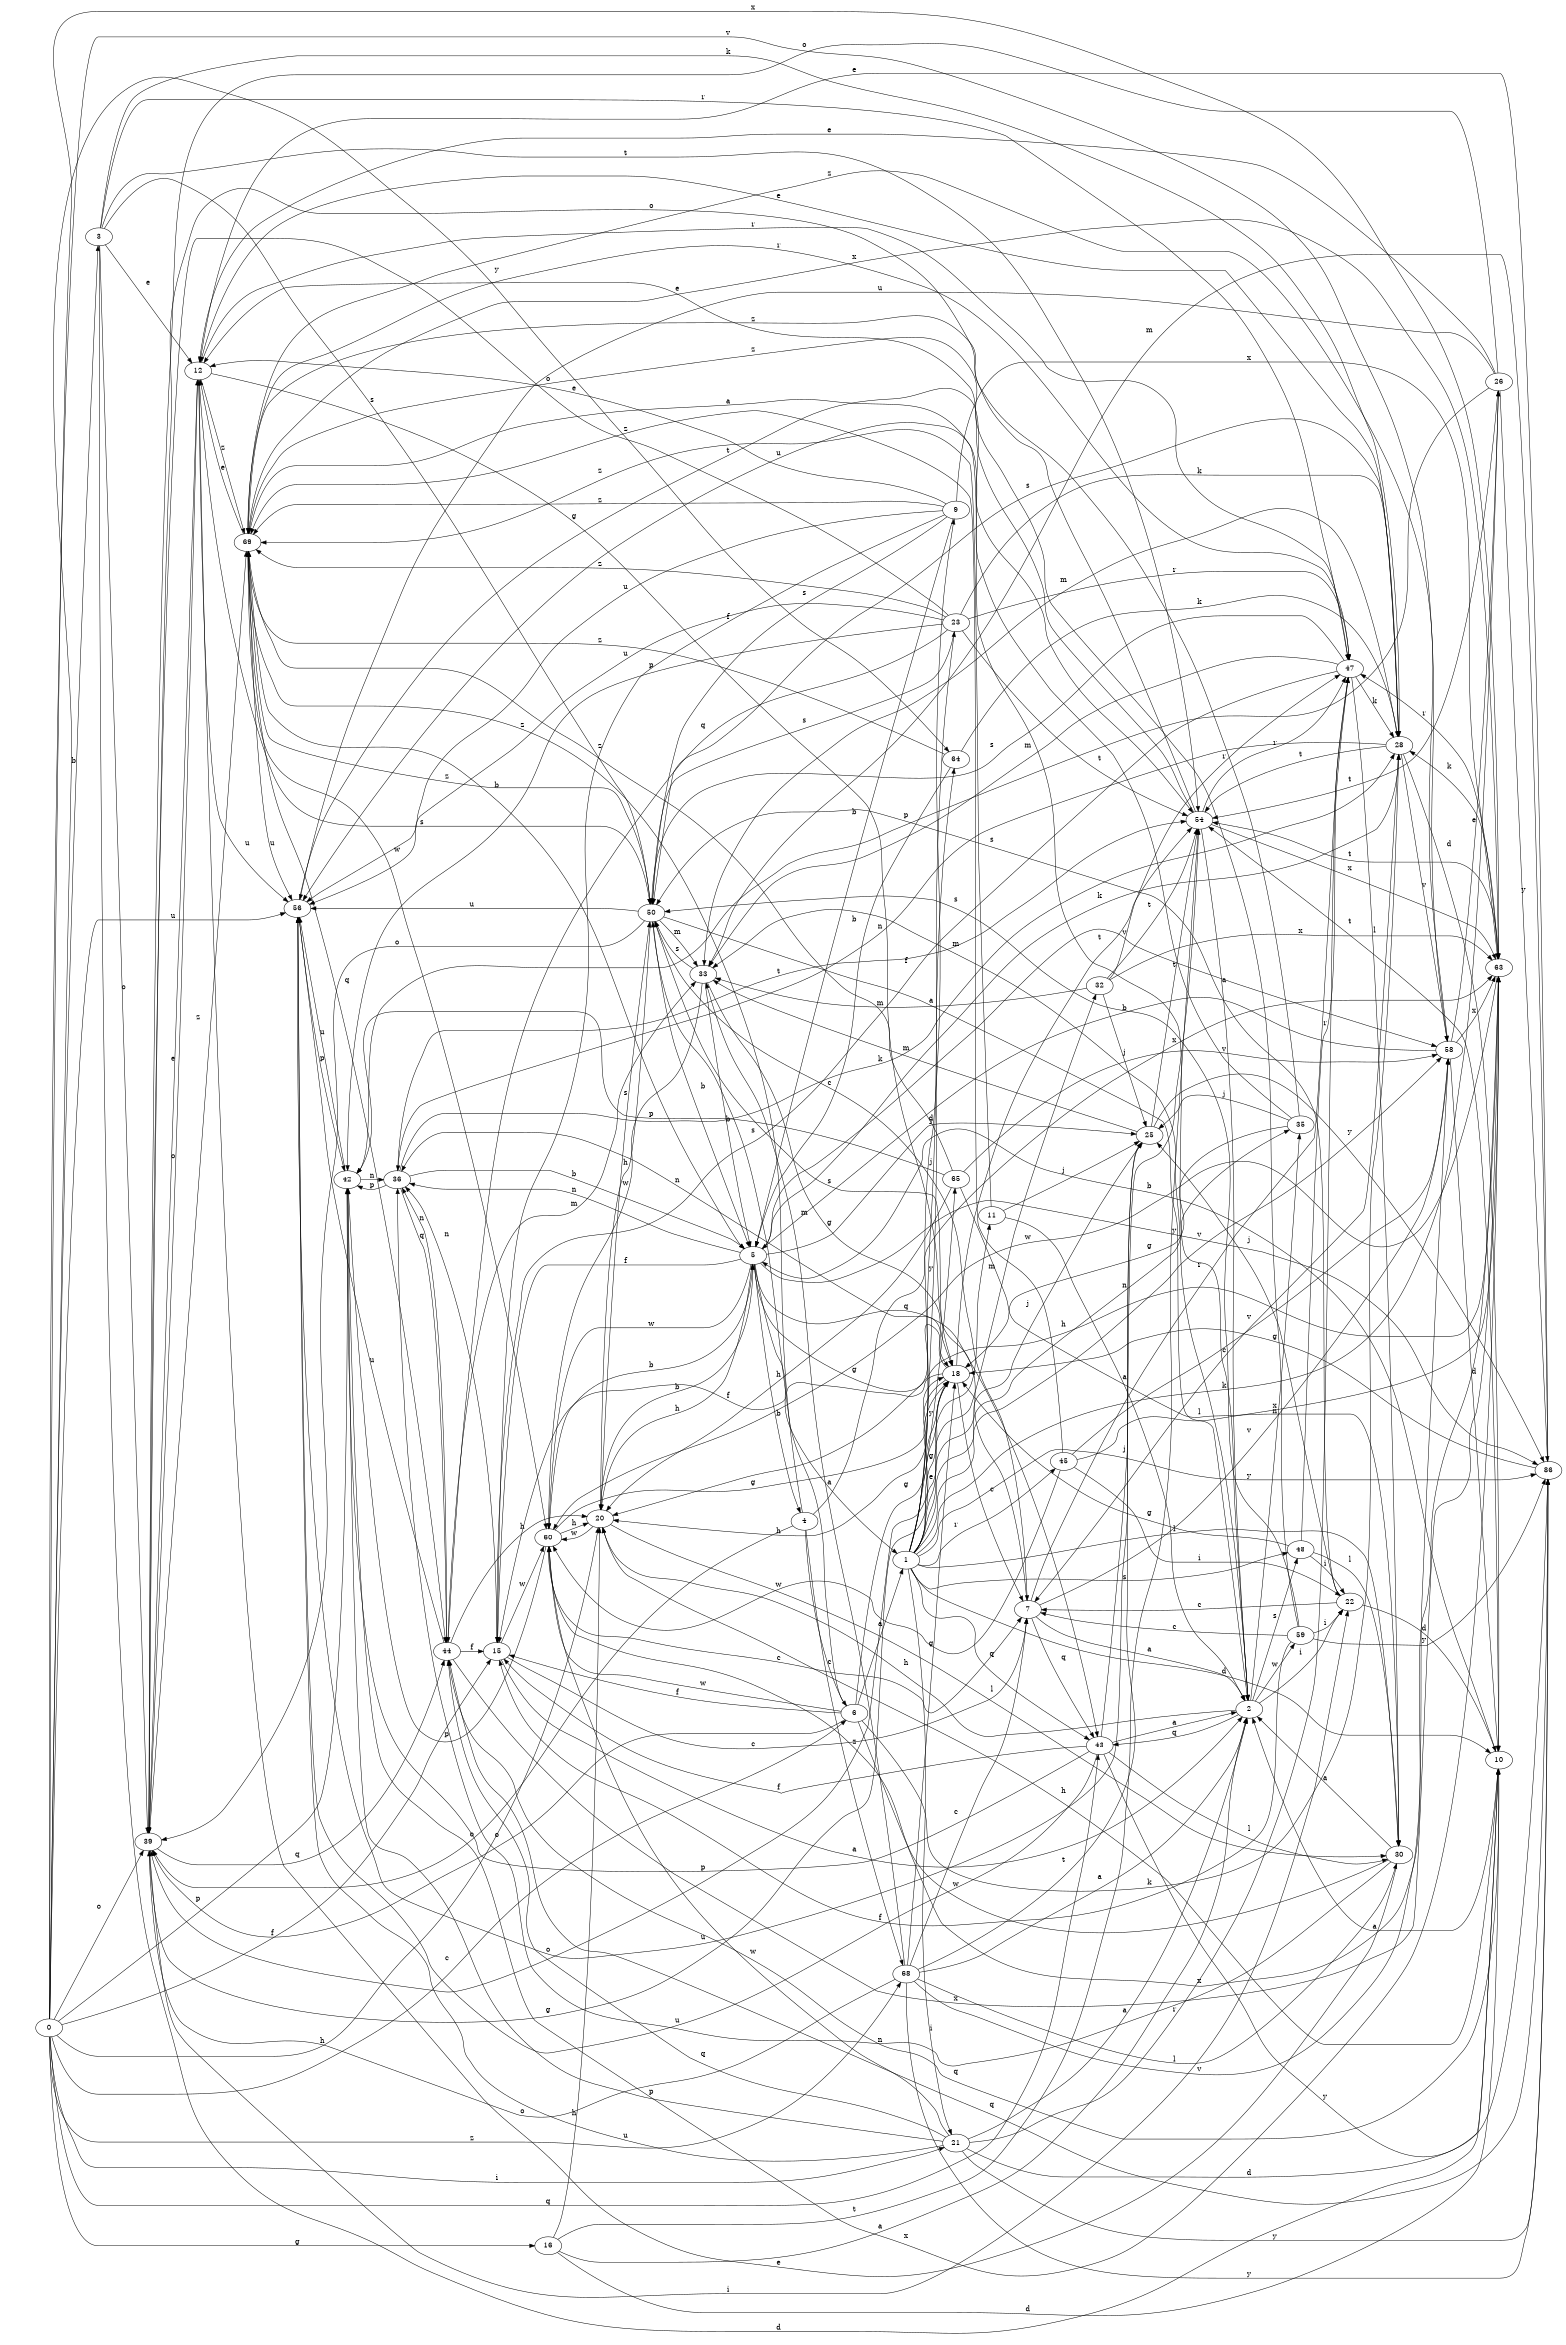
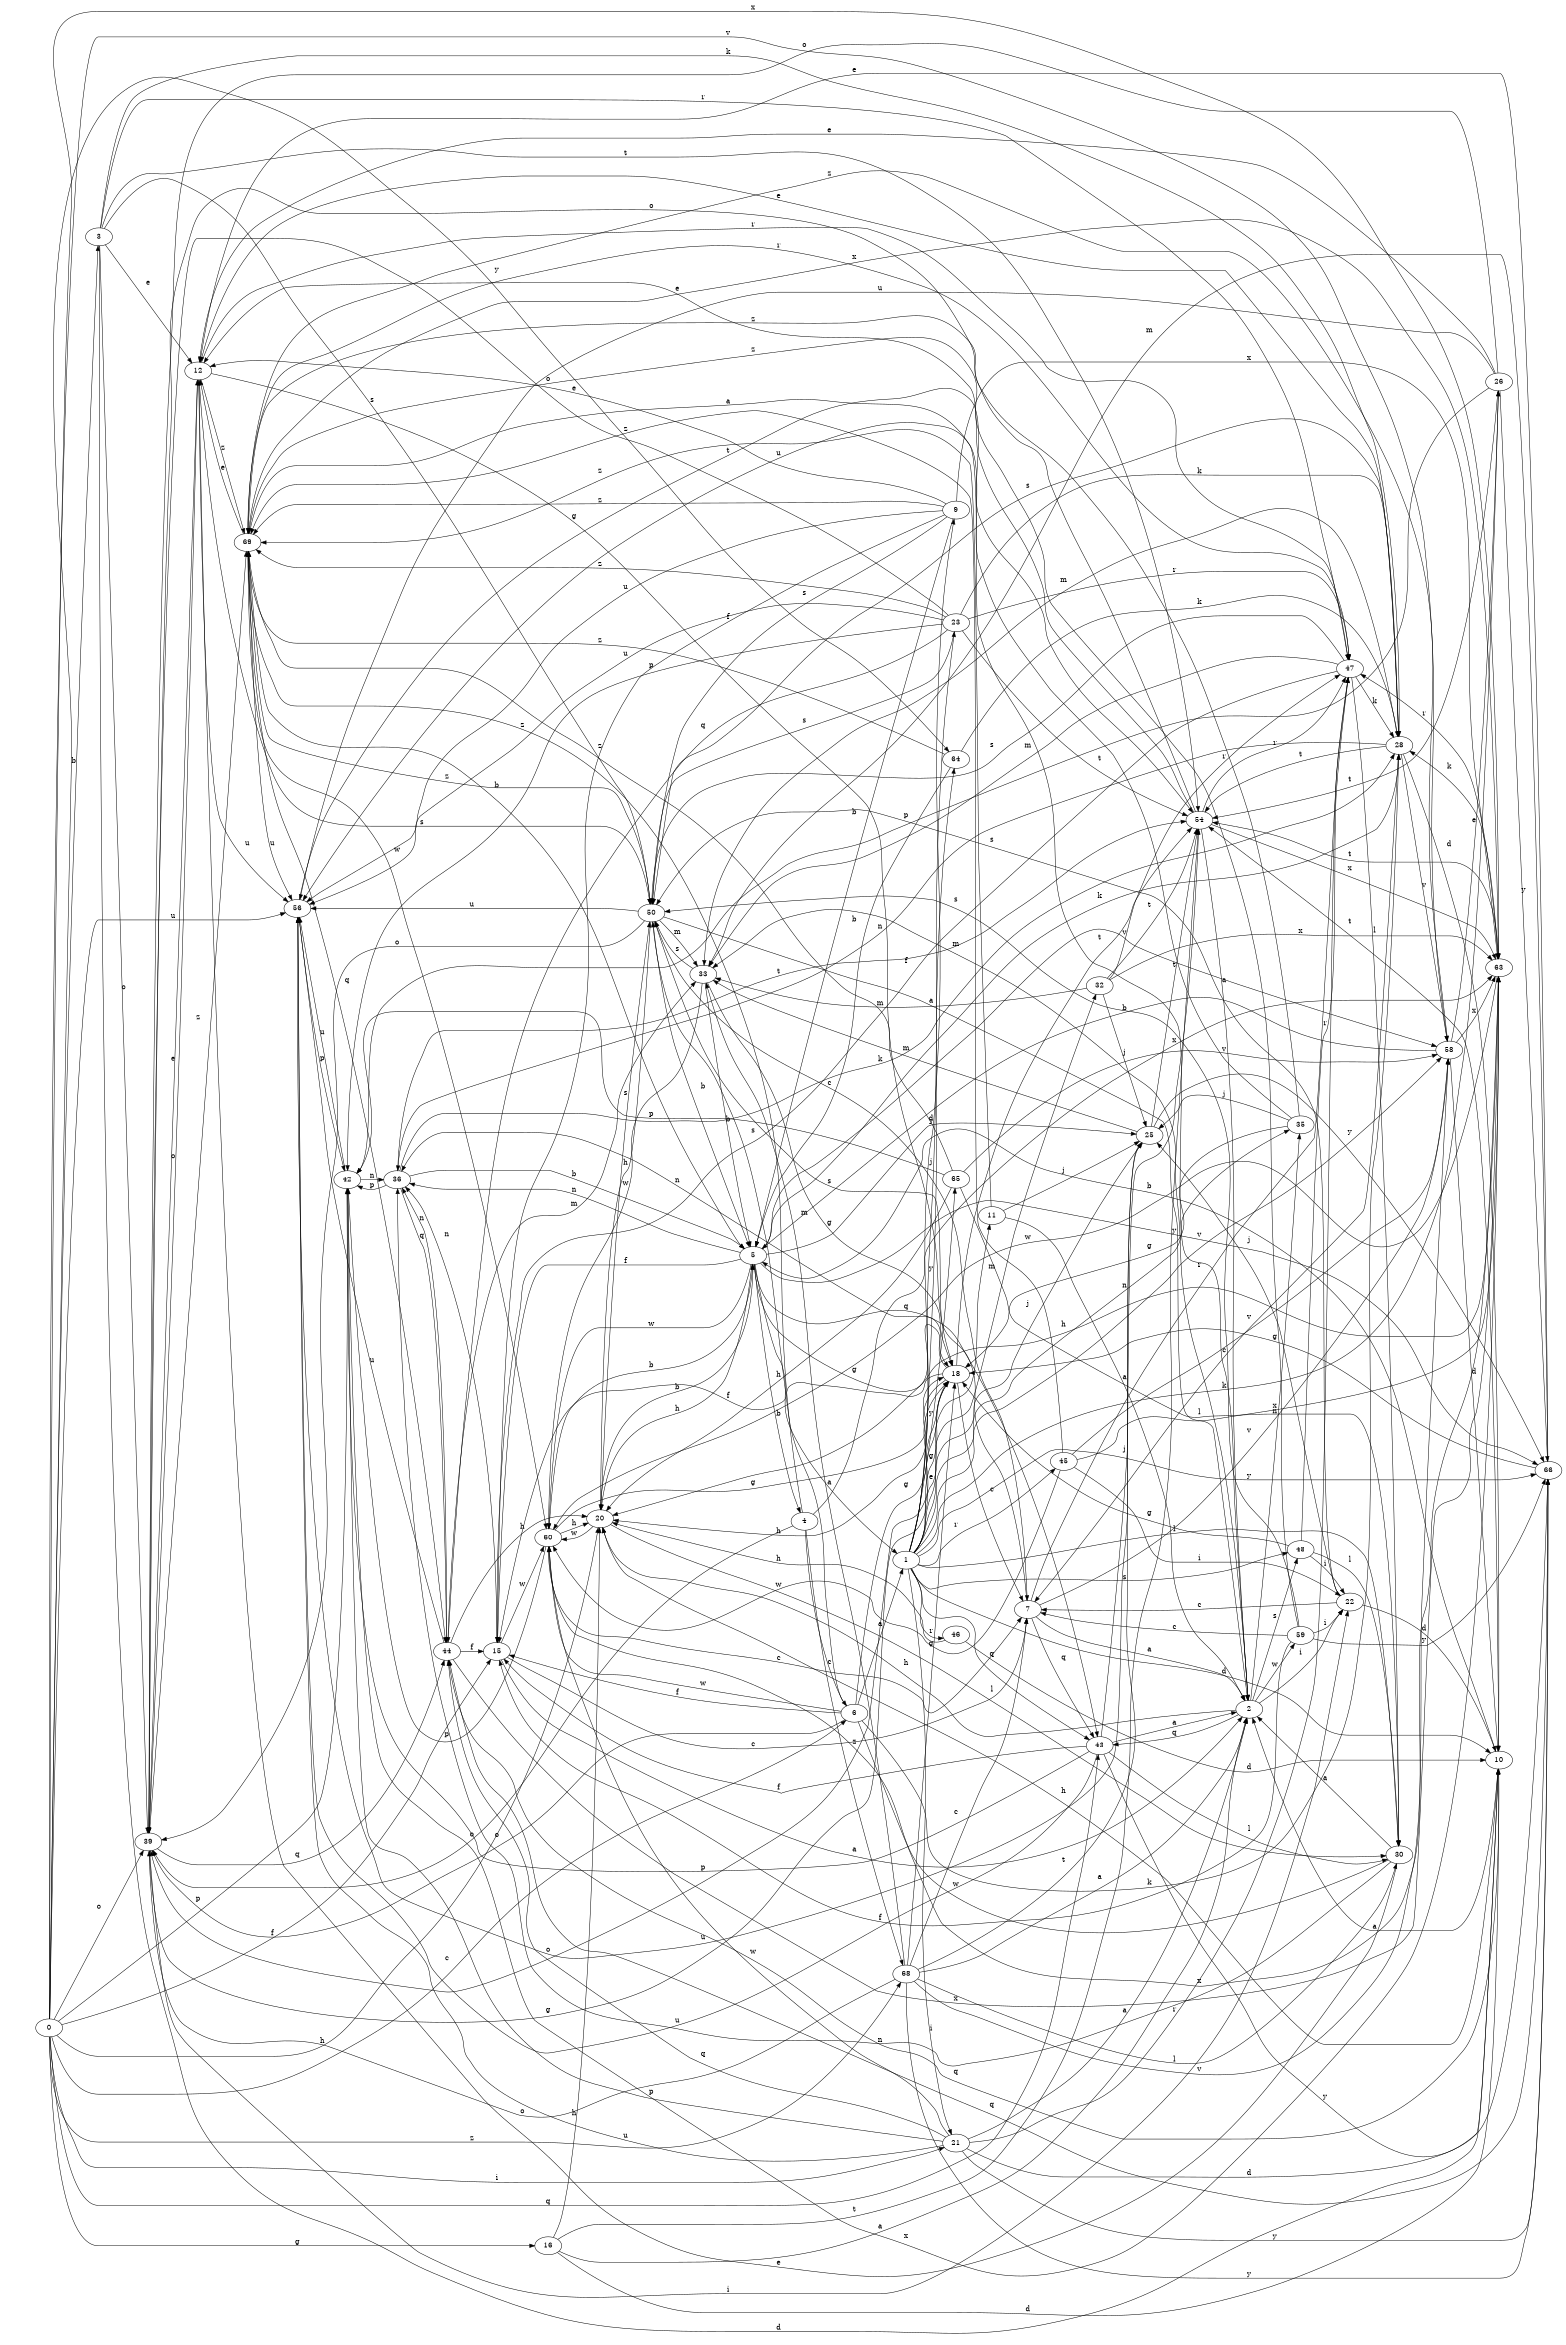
  strict digraph {
    rankdir=LR
    0
    3
    6
    15
    16
    20
    21
    39
    42
    43
    56
    58
    63
    64
    68
    10
    12
    28
    47
    50
    54
    1
    18
    60
    2
    36
    7
    30
    5
-   66 [label=86]
+   66
    44
    22
    69
    25
    26
    33
    9
    11
    23
    32
    35
    45
+   46
    48
    65
    59
    4
    0 -> 3 [label=b]
    0 -> 6 [label=c]
    0 -> 15 [label=f]
    0 -> 16 [label=g]
    0 -> 20 [label=h]
    0 -> 21 [label=i]
    0 -> 39 [label=o]
    0 -> 42 [label=p]
    0 -> 43 [label=q]
    0 -> 56 [label=u]
    0 -> 58 [label=v]
    0 -> 63 [label=x]
    0 -> 64 [label=y]
    0 -> 68 [label=z]
    3 -> 39 [label=o]
    3 -> 10 [label=d]
    3 -> 12 [label=e]
    3 -> 28 [label=k]
    3 -> 47 [label=r]
    3 -> 50 [label=s]
    3 -> 54 [label=t]
    6 -> 15 [label=f]
    6 -> 39 [label=o]
    6 -> 63 [label=x]
    6 -> 28 [label=k]
    6 -> 50 [label=s]
    6 -> 1 [label=a]
    6 -> 18 [label=g]
    6 -> 60 [label=w]
    15 -> 60 [label=w]
    15 -> 2 [label=a]
    15 -> 36 [label=n]
    15 -> 7 [label=c]
    16 -> 20 [label=h]
    16 -> 10 [label=d]
    16 -> 54 [label=t]
    16 -> 2 [label=a]
    20 -> 50 [label=s]
    20 -> 60 [label=w]
    20 -> 30 [label=l]
    20 -> 5 [label=b]
    21 -> 42 [label=p]
    21 -> 56 [label=u]
    21 -> 10 [label=d]
    21 -> 47 [label=r]
    21 -> 60 [label=w]
    21 -> 2 [label=a]
    21 -> 66 [label=y]
    21 -> 44 [label=q]
    39 -> 12 [label=e]
    39 -> 18 [label=g]
    39 -> 44 [label=q]
    39 -> 22 [label=i]
    39 -> 69 [label=z]
    42 -> 56 [label=u]
    42 -> 63 [label=x]
    42 -> 36 [label=n]
    43 -> 15 [label=f]
    43 -> 42 [label=p]
    43 -> 56 [label=u]
    43 -> 2 [label=a]
    43 -> 30 [label=l]
    43 -> 66 [label=y]
    43 -> 25 [label=j]
    56 -> 42 [label=p]
    56 -> 54 [label=t]
    58 -> 63 [label=x]
    58 -> 10 [label=d]
    58 -> 5 [label=b]
    58 -> 69 [label=z]
    58 -> 26 [label=e]
    63 -> 20 [label=h]
    63 -> 28 [label=k]
    63 -> 47 [label=r]
    63 -> 54 [label=t]
    63 -> 60 [label=w]
    64 -> 28 [label=k]
    64 -> 5 [label=b]
    64 -> 69 [label=z]
    68 -> 39 [label=o]
    68 -> 58 [label=v]
    68 -> 54 [label=t]
    68 -> 18 [label=g]
    68 -> 2 [label=a]
    68 -> 7 [label=c]
    68 -> 30 [label=l]
    68 -> 66 [label=y]
    68 -> 33 [label=m]
    10 -> 20 [label=h]
    10 -> 54 [label=t]
    10 -> 2 [label=a]
    10 -> 5 [label=b]
    10 -> 44 [label=q]
    12 -> 39 [label=o]
    12 -> 56 [label=u]
    12 -> 47 [label=r]
    12 -> 50 [label=s]
    12 -> 18 [label=g]
    12 -> 69 [label=z]
    28 -> 58 [label=v]
    28 -> 10 [label=d]
    28 -> 12 [label=e]
    28 -> 50 [label=s]
    28 -> 54 [label=t]
    28 -> 36 [label=n]
    28 -> 7 [label=c]
    28 -> 33 [label=m]
    47 -> 15 [label=f]
    47 -> 28 [label=k]
    47 -> 50 [label=s]
    47 -> 30 [label=l]
    47 -> 33 [label=m]
    50 -> 20 [label=h]
    50 -> 39 [label=o]
    50 -> 56 [label=u]
    50 -> 2 [label=a]
    50 -> 7 [label=c]
    50 -> 5 [label=b]
    50 -> 69 [label=z]
    50 -> 33 [label=m]
    54 -> 39 [label=o]
    54 -> 63 [label=x]
    54 -> 12 [label=e]
    54 -> 47 [label=r]
    54 -> 2 [label=a]
    1 -> 21 [label=i]
    1 -> 43 [label=q]
    1 -> 58 [label=v]
    1 -> 64 [label=y]
    1 -> 10 [label=d]
    1 -> 18 [label=g]
    1 -> 30 [label=l]
    1 -> 66 [label=y]
    1 -> 25 [label=j]
    1 -> 26 [label=k]
    1 -> 9 [label=d]
    1 -> 11 [label=e]
    1 -> 23 [label=j]
    1 -> 32 [label=m]
    1 -> 35 [label=n]
    1 -> 45 [label=r]
+   1 -> 46 [label=r]
    1 -> 48 [label=s]
    1 -> 65 [label=y]
    18 -> 15 [label=f]
    18 -> 20 [label=h]
    18 -> 39 [label=o]
    18 -> 54 [label=t]
    18 -> 36 [label=n]
    18 -> 7 [label=c]
    60 -> 20 [label=h]
    60 -> 42 [label=p]
    60 -> 18 [label=g]
    60 -> 7 [label=c]
    60 -> 5 [label=b]
    2 -> 20 [label=h]
    2 -> 43 [label=q]
    2 -> 22 [label=i]
    2 -> 33 [label=m]
    2 -> 35 [label=n]
    2 -> 48 [label=s]
    2 -> 59 [label=w]
    36 -> 42 [label=p]
    36 -> 28 [label=k]
    36 -> 54 [label=t]
    36 -> 5 [label=b]
    36 -> 44 [label=q]
    7 -> 43 [label=q]
    7 -> 58 [label=v]
    7 -> 47 [label=r]
    7 -> 50 [label=s]
    7 -> 2 [label=a]
    30 -> 12 [label=e]
    30 -> 60 [label=w]
    30 -> 2 [label=a]
    30 -> 36 [label=n]
    5 -> 15 [label=f]
    5 -> 20 [label=h]
    5 -> 43 [label=q]
    5 -> 58 [label=v]
    5 -> 28 [label=k]
    5 -> 1 [label=a]
    5 -> 18 [label=g]
    5 -> 60 [label=w]
    5 -> 36 [label=n]
    5 -> 66 [label=y]
    5 -> 25 [label=j]
    5 -> 4 [label=b]
    66 -> 12 [label=e]
    66 -> 18 [label=g]
    66 -> 44 [label=q]
    66 -> 33 [label=m]
    44 -> 15 [label=f]
    44 -> 20 [label=h]
    44 -> 56 [label=u]
    44 -> 63 [label=x]
    44 -> 36 [label=n]
    44 -> 33 [label=m]
    22 -> 10 [label=d]
    22 -> 50 [label=s]
    22 -> 7 [label=c]
    22 -> 25 [label=j]
    69 -> 56 [label=u]
    69 -> 63 [label=x]
    69 -> 12 [label=e]
    69 -> 47 [label=r]
    69 -> 60 [label=w]
    69 -> 2 [label=a]
    69 -> 5 [label=b]
    69 -> 44 [label=q]
    25 -> 56 [label=u]
    25 -> 54 [label=t]
    25 -> 66 [label=y]
    25 -> 33 [label=m]
    26 -> 39 [label=o]
    26 -> 42 [label=p]
    26 -> 56 [label=u]
    26 -> 12 [label=e]
    26 -> 54 [label=t]
    26 -> 66 [label=y]
    33 -> 50 [label=s]
    33 -> 18 [label=g]
    33 -> 60 [label=w]
    33 -> 5 [label=b]
    9 -> 15 [label=f]
    9 -> 56 [label=u]
    9 -> 63 [label=x]
    9 -> 12 [label=e]
    9 -> 50 [label=s]
    9 -> 5 [label=b]
    9 -> 69 [label=z]
    11 -> 2 [label=a]
    11 -> 69 [label=z]
    11 -> 25 [label=j]
    23 -> 39 [label=o]
    23 -> 42 [label=p]
    23 -> 56 [label=u]
    23 -> 28 [label=k]
    23 -> 47 [label=r]
    23 -> 50 [label=s]
    23 -> 54 [label=t]
    23 -> 44 [label=q]
    23 -> 69 [label=z]
    32 -> 63 [label=x]
    32 -> 47 [label=r]
    32 -> 54 [label=t]
    32 -> 25 [label=j]
    32 -> 33 [label=m]
    35 -> 56 [label=u]
    35 -> 18 [label=g]
    35 -> 69 [label=z]
    35 -> 25 [label=j]
    45 -> 58 [label=v]
    45 -> 63 [label=x]
    45 -> 60 [label=w]
    45 -> 22 [label=i]
    45 -> 69 [label=z]
+   46 -> 20 [label=h]
+   46 -> 10 [label=d]
    48 -> 47 [label=r]
    48 -> 18 [label=g]
    48 -> 30 [label=l]
    48 -> 22 [label=i]
    65 -> 20 [label=h]
    65 -> 42 [label=p]
    65 -> 58 [label=v]
    65 -> 30 [label=l]
    65 -> 69 [label=z]
    59 -> 15 [label=f]
    59 -> 50 [label=s]
    59 -> 7 [label=c]
    59 -> 66 [label=y]
    59 -> 22 [label=i]
    59 -> 69 [label=z]
    4 -> 6 [label=c]
    4 -> 39 [label=o]
    4 -> 63 [label=x]
    4 -> 68 [label=z]
    4 -> 69 [label=z]
  }
